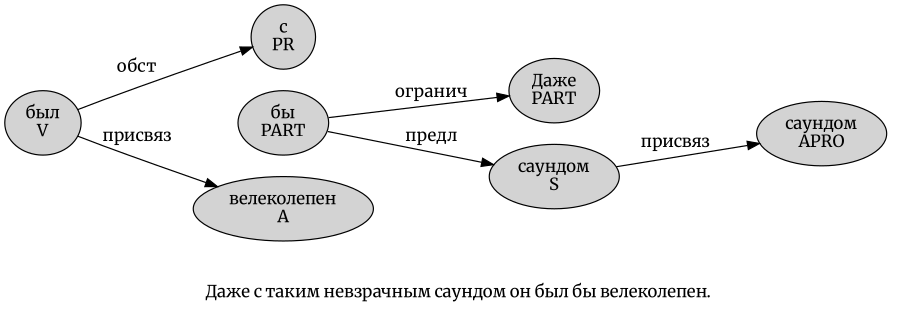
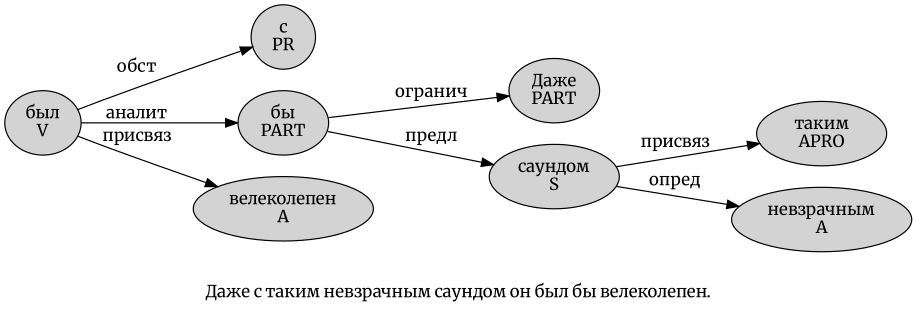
  digraph {
    fontname=Merriweather
    label="Даже с таким невзрачным саундом он был бы велеколепен."
    rankdir=LR
    node [fillcolor=lightgray fontname=Merriweather penwidth=1 shape=ellipse style=filled]
    edge [fontname=Merriweather]
    n1 [label="Даже\nPART"]
    n2 [label="с\nPR"]
    n3 [label="саундом\nS"]
-   n4 [label="саундом\nAPRO"]
+   n4 [label="таким\nAPRO"]
+   n5 [label="невзрачным\nA"]
    n6 [label="был\nV"]
    n7 [label="бы\nPART"]
    n8 [label="велеколепен\nA"]
    n3 -> n4 [label="присвяз"]
+   n3 -> n5 [label="опред"]
    n6 -> n2 [label="обст"]
+   n6 -> n7 [label="аналит"]
    n6 -> n8 [label="присвяз"]
    n7 -> n1 [label="огранич"]
    n7 -> n3 [label="предл"]
  }
